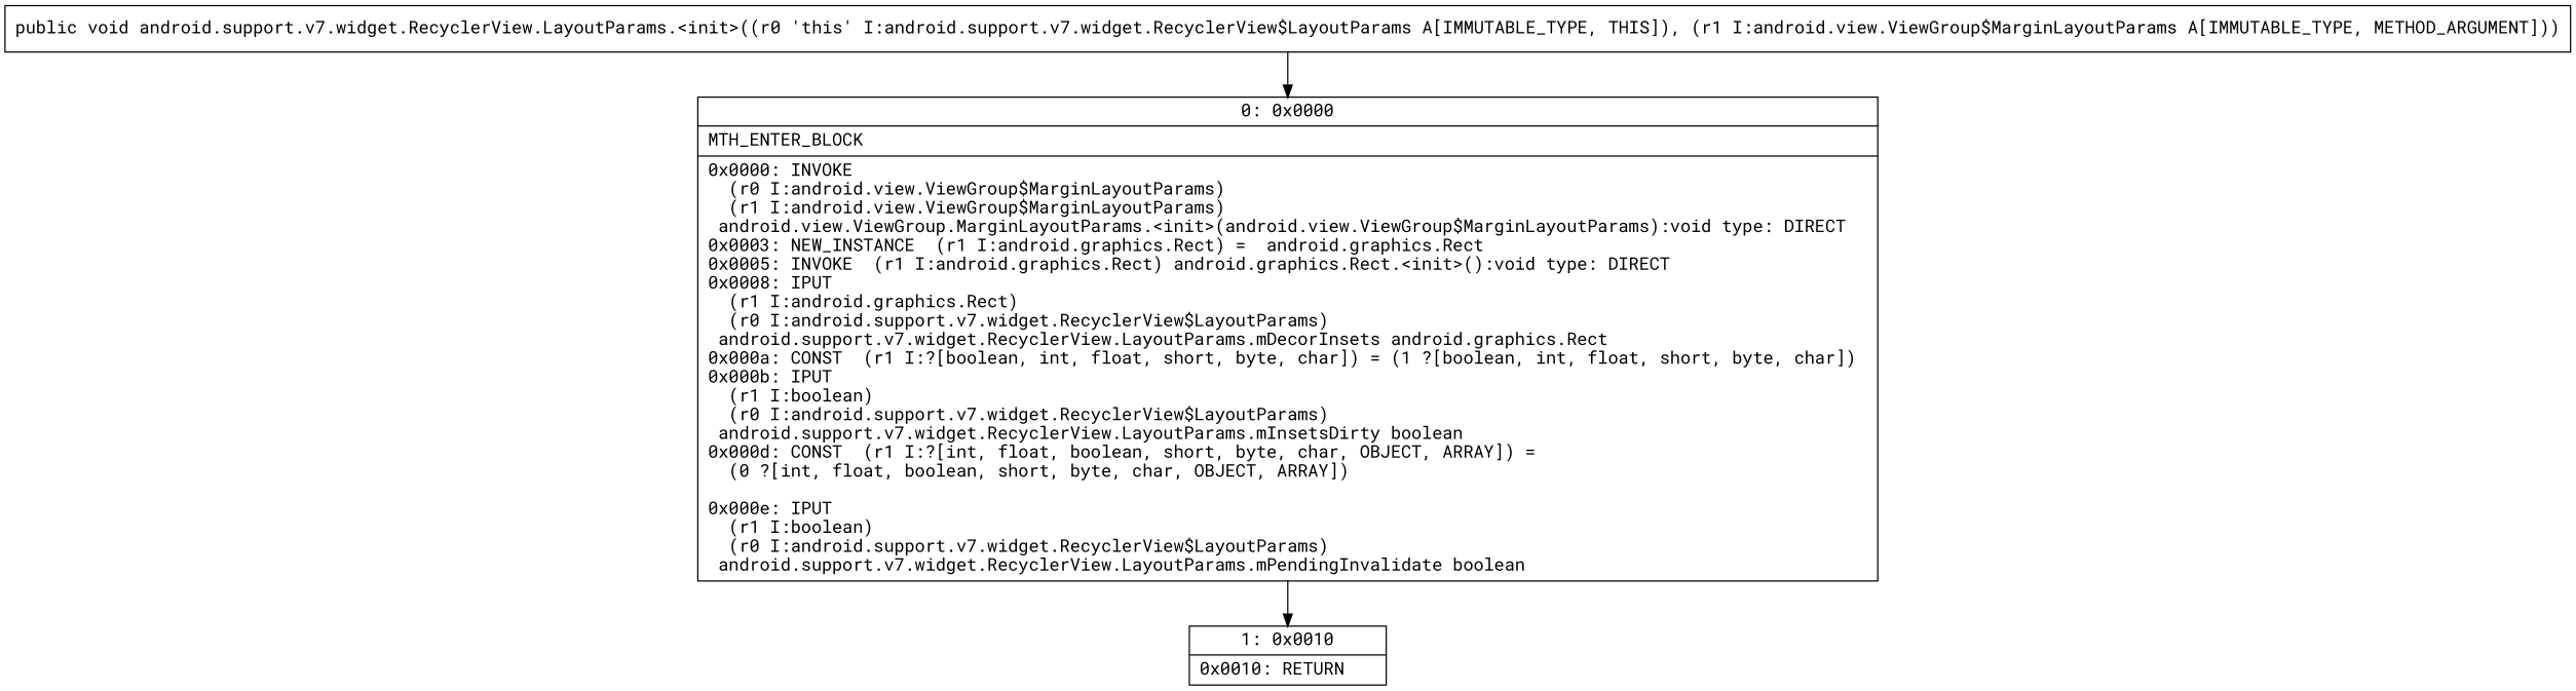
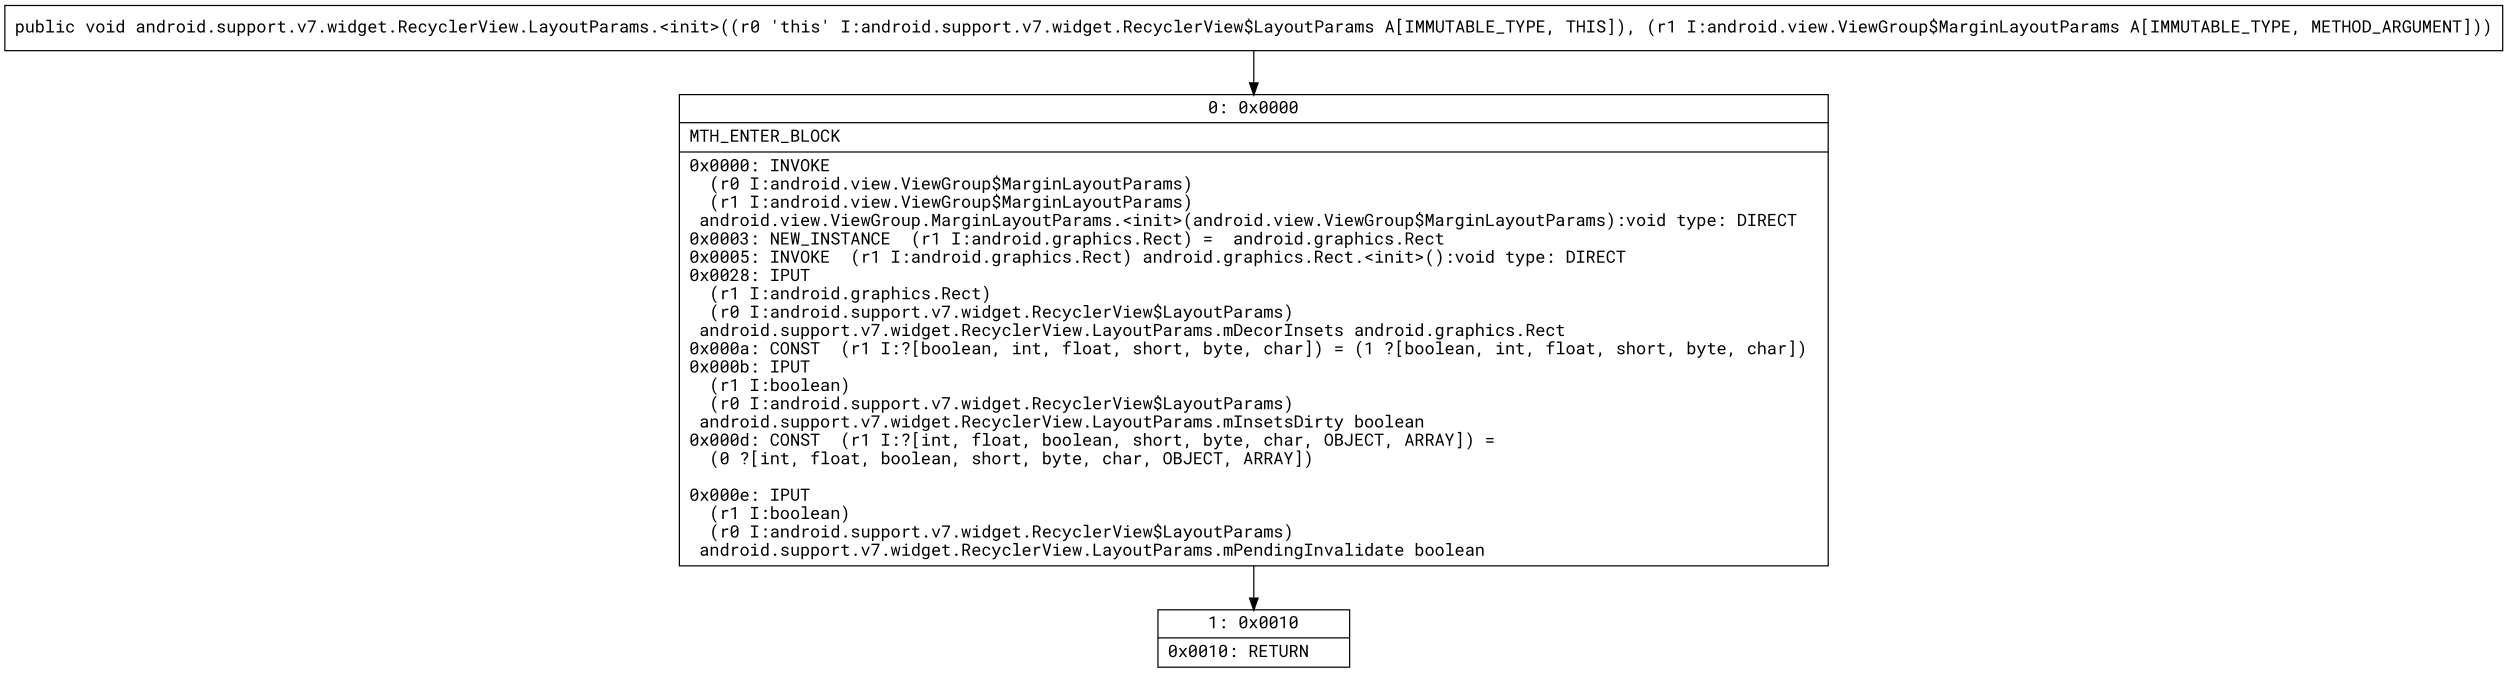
  digraph {
    fontname="Roboto Mono"
    node [shape=record fontname="Roboto Mono"]
    edge [fontname="Roboto Mono"]
-   n1 [label="{0\:\ 0x0000|MTH_ENTER_BLOCK\l|0x0000: INVOKE  \l  (r0 I:android.view.ViewGroup$MarginLayoutParams)\l  (r1 I:android.view.ViewGroup$MarginLayoutParams)\l android.view.ViewGroup.MarginLayoutParams.\<init\>(android.view.ViewGroup$MarginLayoutParams):void type: DIRECT \l0x0003: NEW_INSTANCE  (r1 I:android.graphics.Rect) =  android.graphics.Rect \l0x0005: INVOKE  (r1 I:android.graphics.Rect) android.graphics.Rect.\<init\>():void type: DIRECT \l0x0008: IPUT  \l  (r1 I:android.graphics.Rect)\l  (r0 I:android.support.v7.widget.RecyclerView$LayoutParams)\l android.support.v7.widget.RecyclerView.LayoutParams.mDecorInsets android.graphics.Rect \l0x000a: CONST  (r1 I:?[boolean, int, float, short, byte, char]) = (1 ?[boolean, int, float, short, byte, char]) \l0x000b: IPUT  \l  (r1 I:boolean)\l  (r0 I:android.support.v7.widget.RecyclerView$LayoutParams)\l android.support.v7.widget.RecyclerView.LayoutParams.mInsetsDirty boolean \l0x000d: CONST  (r1 I:?[int, float, boolean, short, byte, char, OBJECT, ARRAY]) = \l  (0 ?[int, float, boolean, short, byte, char, OBJECT, ARRAY])\l \l0x000e: IPUT  \l  (r1 I:boolean)\l  (r0 I:android.support.v7.widget.RecyclerView$LayoutParams)\l android.support.v7.widget.RecyclerView.LayoutParams.mPendingInvalidate boolean \l}"]
+   n1 [label="{0\:\ 0x0000|MTH_ENTER_BLOCK\l|0x0000: INVOKE  \l  (r0 I:android.view.ViewGroup$MarginLayoutParams)\l  (r1 I:android.view.ViewGroup$MarginLayoutParams)\l android.view.ViewGroup.MarginLayoutParams.\<init\>(android.view.ViewGroup$MarginLayoutParams):void type: DIRECT \l0x0003: NEW_INSTANCE  (r1 I:android.graphics.Rect) =  android.graphics.Rect \l0x0005: INVOKE  (r1 I:android.graphics.Rect) android.graphics.Rect.\<init\>():void type: DIRECT \l0x0028: IPUT  \l  (r1 I:android.graphics.Rect)\l  (r0 I:android.support.v7.widget.RecyclerView$LayoutParams)\l android.support.v7.widget.RecyclerView.LayoutParams.mDecorInsets android.graphics.Rect \l0x000a: CONST  (r1 I:?[boolean, int, float, short, byte, char]) = (1 ?[boolean, int, float, short, byte, char]) \l0x000b: IPUT  \l  (r1 I:boolean)\l  (r0 I:android.support.v7.widget.RecyclerView$LayoutParams)\l android.support.v7.widget.RecyclerView.LayoutParams.mInsetsDirty boolean \l0x000d: CONST  (r1 I:?[int, float, boolean, short, byte, char, OBJECT, ARRAY]) = \l  (0 ?[int, float, boolean, short, byte, char, OBJECT, ARRAY])\l \l0x000e: IPUT  \l  (r1 I:boolean)\l  (r0 I:android.support.v7.widget.RecyclerView$LayoutParams)\l android.support.v7.widget.RecyclerView.LayoutParams.mPendingInvalidate boolean \l}"]
    n2 [label="{1\:\ 0x0010|0x0010: RETURN   \l}"]
    n3 [label="{public void android.support.v7.widget.RecyclerView.LayoutParams.\<init\>((r0 'this' I:android.support.v7.widget.RecyclerView$LayoutParams A[IMMUTABLE_TYPE, THIS]), (r1 I:android.view.ViewGroup$MarginLayoutParams A[IMMUTABLE_TYPE, METHOD_ARGUMENT])) }"]
    n1 -> n2
    n3 -> n1
  }
